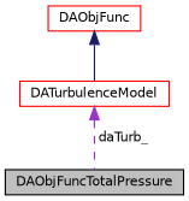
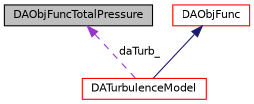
  digraph {
    node [color=red fontname=Helvetica fontsize=10 shape=record]
    edge [dir=back fontname=Helvetica fontsize=10 labelfontname=Helvetica labelfontsize=10]
    n1 [color=black fillcolor=grey75 fontcolor=black height=0.2 label=DAObjFuncTotalPressure style=filled width=0.4]
    n2 [height=0.2 label=DAObjFunc width=0.4]
    n3 [height=0.2 label=DATurbulenceModel width=0.4]
    n2 -> n3 [color=midnightblue style=solid]
-   n3 -> n1 [color=darkorchid3 label=" daTurb_" style=dashed]
+   n1 -> n3 [color=darkorchid3 label=" daTurb_" style=dashed]
  }
